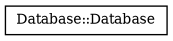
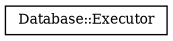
  digraph {
    rankdir=TB
    fontname="DejaVu Serif"
-   n1 [color=black fillcolor=white fontname="DejaVu Serif" fontsize=10 height=0.2 label="Database::Database" shape=record style=filled width=0.4]
+   n1 [color=black fillcolor=white fontname="DejaVu Serif" fontsize=10 height=0.2 label="Database::Executor" shape=record style=filled width=0.4]
  }
